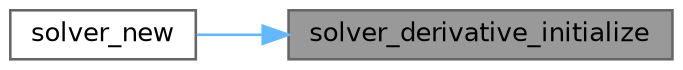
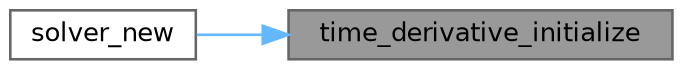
  digraph {
    rankdir=RL
    node [fontname=Helvetica fontsize=10 shape=box style=filled]
-   n1 [color=gray40 fillcolor=grey60 fontcolor=black height=0.2 label=solver_derivative_initialize width=0.4]
+   n1 [color=gray40 fillcolor=grey60 fontcolor=black height=0.2 label=time_derivative_initialize width=0.4]
    n2 [color=grey40 fillcolor=white height=0.2 label=solver_new width=0.4]
    n1 -> n2 [color=steelblue1 dir=back fontname=Helvetica fontsize=10 labelfontname=Helvetica labelfontsize=10 style=solid]
  }
